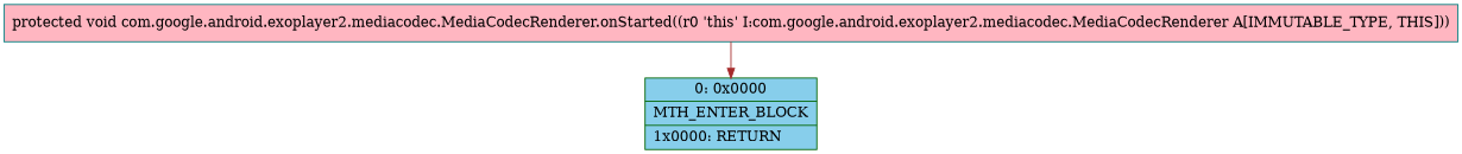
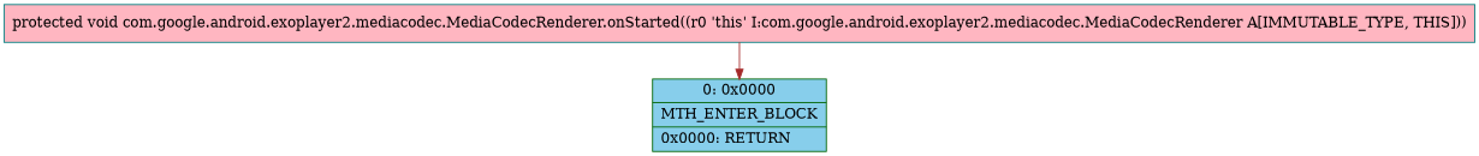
  digraph {
    fontname="DejaVu Serif"
    node [shape=record style=filled fontname="DejaVu Serif"]
-   n1 [label="{0\:\ 0x0000|MTH_ENTER_BLOCK\l|1x0000: RETURN   \l}" fillcolor=skyblue color=darkgreen]
+   n1 [label="{0\:\ 0x0000|MTH_ENTER_BLOCK\l|0x0000: RETURN   \l}" fillcolor=skyblue color=darkgreen]
    n2 [label="{protected void com.google.android.exoplayer2.mediacodec.MediaCodecRenderer.onStarted((r0 'this' I:com.google.android.exoplayer2.mediacodec.MediaCodecRenderer A[IMMUTABLE_TYPE, THIS])) }" fillcolor=lightpink color=teal]
    n2 -> n1 [color=brown fontname="DejaVu Serif"]
  }
